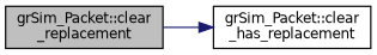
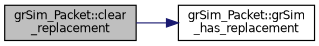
  digraph {
    rankdir=LR
    node [color=black fontname=Helvetica fontsize=10 shape=record style=filled]
    n1 [fillcolor=grey75 fontcolor=black height=0.2 label="grSim_Packet::clear\l_replacement" width=0.4]
-   n2 [fillcolor=white height=0.2 label="grSim_Packet::clear\l_has_replacement" width=0.4]
+   n2 [fillcolor=white height=0.2 label="grSim_Packet::grSim\l_has_replacement" width=0.4]
    n1 -> n2 [color=midnightblue fontname=Helvetica fontsize=10 labelfontname=Helvetica labelfontsize=10 style=solid]
  }
